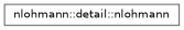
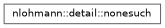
  digraph {
    rankdir=LR
-   n1 [color=grey40 fillcolor=white fontname=Helvetica fontsize=10 height=0.2 label="nlohmann::detail::nlohmann" shape=box style=filled width=0.4]
+   n1 [color=grey40 fillcolor=white fontname=Helvetica fontsize=10 height=0.2 label="nlohmann::detail::nonesuch" shape=box style=filled width=0.4]
  }
